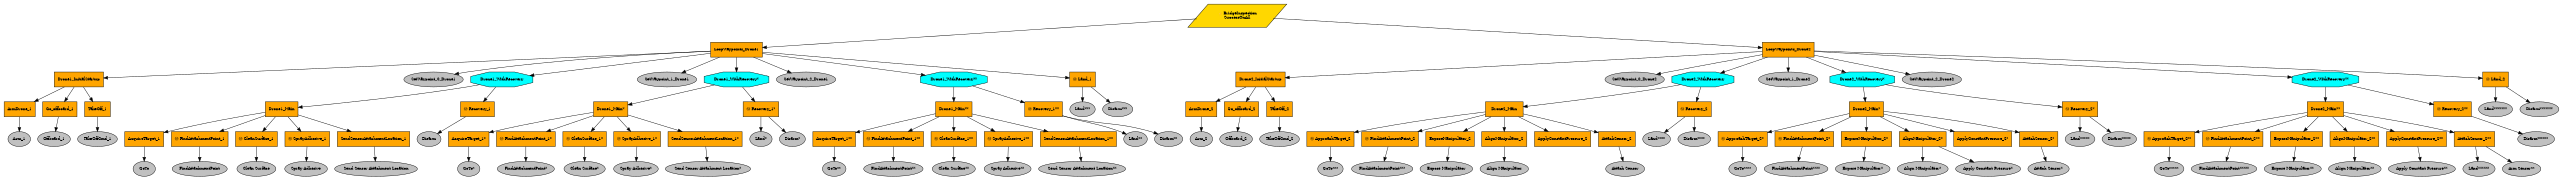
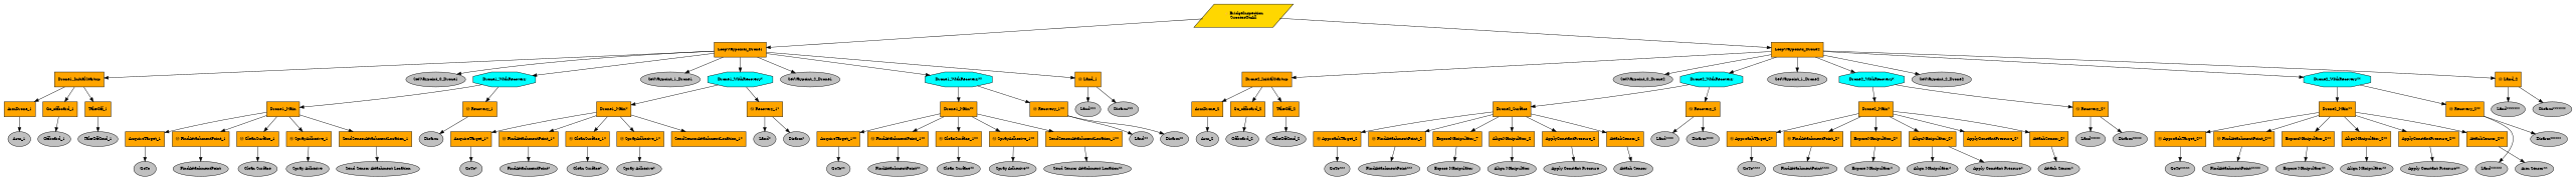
  digraph {
    fontname="times-roman"
    ordering=out
    node [fillcolor=gray fontcolor=black fontname="times-roman" fontsize=9 shape=ellipse style=filled]
    edge [fontname="times-roman"]
    n1 [fillcolor=gold label="⚡ BridgeInspection\nSuccessOnAll" shape=parallelogram]
    n2 [fillcolor=orange label=LoopWaypoints_Drone1 shape=box]
    n3 [fillcolor=orange label=LoopWaypoints_Drone2 shape=box]
    n4 [fillcolor=orange label=Drone1_InitialStartup shape=box]
    n5 [label=SetWaypoint_0_Drone1]
    n6 [fillcolor=cyan label=Drone1_WithRecovery shape=octagon]
    n7 [label=SetWaypoint_1_Drone1]
    n8 [fillcolor=cyan label="Drone1_WithRecovery*" shape=octagon]
    n9 [label=SetWaypoint_2_Drone1]
    n10 [fillcolor=cyan label="Drone1_WithRecovery**" shape=octagon]
    n11 [fillcolor=orange label="Ⓜ Land_1" shape=box]
    n12 [fillcolor=orange label=Drone2_InitialStartup shape=box]
    n13 [label=SetWaypoint_0_Drone2]
    n14 [fillcolor=cyan label=Drone2_WithRecovery shape=octagon]
    n15 [label=SetWaypoint_1_Drone2]
    n16 [fillcolor=cyan label="Drone2_WithRecovery*" shape=octagon]
    n17 [label=SetWaypoint_2_Drone2]
    n18 [fillcolor=cyan label="Drone2_WithRecovery**" shape=octagon]
    n19 [fillcolor=orange label="Ⓜ Land_2" shape=box]
    n20 [fillcolor=orange label=ArmDrone_1 shape=box]
    n21 [fillcolor=orange label=Go_offboard_1 shape=box]
    n22 [fillcolor=orange label=TakeOff_1 shape=box]
    n23 [fillcolor=orange label=Drone1_Main shape=box]
    n24 [fillcolor=orange label="Ⓜ Recovery_1" shape=box]
    n25 [fillcolor=orange label="Drone1_Main*" shape=box]
    n26 [fillcolor=orange label="Ⓜ Recovery_1*" shape=box]
    n27 [fillcolor=orange label="Drone1_Main**" shape=box]
    n28 [fillcolor=orange label="Ⓜ Recovery_1**" shape=box]
    n29 [label="Land***"]
    n30 [label="Disarm***"]
    n31 [label=Arm_1]
    n32 [label=Offboard_1]
    n33 [label=TakeOffCmd_1]
    n34 [fillcolor=orange label=AcquireTarget_1 shape=box]
    n35 [fillcolor=orange label="Ⓜ FindAttachmentPoint_1" shape=box]
    n36 [fillcolor=orange label="Ⓜ CleanSurface_1" shape=box]
    n37 [fillcolor=orange label="Ⓜ SprayAdhesive_1" shape=box]
    n38 [fillcolor=orange label=SendSensorAttachmentLocation_1 shape=box]
    n39 [label=Disarm]
    n40 [label=GoTo]
    n41 [label=FindAttachmentPoint]
    n42 [label="Clean Surface"]
    n43 [label="Spray Adhesive"]
    n44 [label="Send Sensor Attachment Location"]
    n45 [fillcolor=orange label="AcquireTarget_1*" shape=box]
    n46 [fillcolor=orange label="Ⓜ FindAttachmentPoint_1*" shape=box]
    n47 [fillcolor=orange label="Ⓜ CleanSurface_1*" shape=box]
    n48 [fillcolor=orange label="Ⓜ SprayAdhesive_1*" shape=box]
    n49 [fillcolor=orange label="SendSensorAttachmentLocation_1*" shape=box]
    n50 [label="Land*"]
    n51 [label="Disarm*"]
    n52 [label="GoTo*"]
    n53 [label="FindAttachmentPoint*"]
    n54 [label="Clean Surface*"]
    n55 [label="Spray Adhesive*"]
-   n56 [label="Send Sensor Attachment Location*"]
    n57 [fillcolor=orange label="AcquireTarget_1**" shape=box]
    n58 [fillcolor=orange label="Ⓜ FindAttachmentPoint_1**" shape=box]
    n59 [fillcolor=orange label="Ⓜ CleanSurface_1**" shape=box]
    n60 [fillcolor=orange label="Ⓜ SprayAdhesive_1**" shape=box]
    n61 [fillcolor=orange label="SendSensorAttachmentLocation_1**" shape=box]
    n62 [label="Land**"]
    n63 [label="Disarm**"]
    n64 [label="GoTo**"]
    n65 [label="FindAttachmentPoint**"]
    n66 [label="Clean Surface**"]
    n67 [label="Spray Adhesive**"]
    n68 [label="Send Sensor Attachment Location**"]
    n69 [fillcolor=orange label=ArmDrone_2 shape=box]
    n70 [fillcolor=orange label=Go_offboard_2 shape=box]
    n71 [fillcolor=orange label=TakeOff_2 shape=box]
-   n72 [fillcolor=orange label=Drone2_Main shape=box]
+   n72 [fillcolor=orange label=Drone2_Surface shape=box]
    n73 [fillcolor=orange label="Ⓜ Recovery_2" shape=box]
    n74 [fillcolor=orange label="Drone2_Main*" shape=box]
    n75 [fillcolor=orange label="Ⓜ Recovery_2*" shape=box]
    n76 [fillcolor=orange label="Drone2_Main**" shape=box]
    n77 [fillcolor=orange label="Ⓜ Recovery_2**" shape=box]
    n78 [label="Land*******"]
    n79 [label="Disarm*******"]
    n80 [label=Arm_2]
    n81 [label=Offboard_2]
    n82 [label=TakeOffCmd_2]
    n83 [fillcolor=orange label="Ⓜ ApproachTarget_2" shape=box]
    n84 [fillcolor=orange label="Ⓜ FindAttachmentPoint_2" shape=box]
-   n85 [fillcolor=orange label=ExposeManipulator_2 shape=box]
+   n85 [fillcolor=orange label=ExposeManipulator_7 shape=box]
    n86 [fillcolor=orange label=AlignManipulator_2 shape=box]
    n87 [fillcolor=orange label=ApplyConstantPressure_2 shape=box]
    n88 [fillcolor=orange label=AttachSensor_2 shape=box]
    n89 [label="Land****"]
    n90 [label="Disarm****"]
    n91 [label="GoTo***"]
    n92 [label="FindAttachmentPoint***"]
    n93 [label="Expose Manipulator"]
    n94 [label="Align Manipulator"]
+   n95 [label="Apply Constant Pressure"]
    n96 [label="Attach Sensor"]
    n97 [fillcolor=orange label="Ⓜ ApproachTarget_2*" shape=box]
    n98 [fillcolor=orange label="Ⓜ FindAttachmentPoint_2*" shape=box]
    n99 [fillcolor=orange label="ExposeManipulator_2*" shape=box]
    n100 [fillcolor=orange label="AlignManipulator_2*" shape=box]
    n101 [fillcolor=orange label="ApplyConstantPressure_2*" shape=box]
    n102 [fillcolor=orange label="AttachSensor_2*" shape=box]
    n103 [label="Land*****"]
    n104 [label="Disarm*****"]
    n105 [label="GoTo****"]
    n106 [label="FindAttachmentPoint****"]
    n107 [label="Expose Manipulator*"]
    n108 [label="Align Manipulator*"]
    n109 [label="Apply Constant Pressure*"]
    n110 [label="Attach Sensor*"]
    n111 [fillcolor=orange label="Ⓜ ApproachTarget_2**" shape=box]
    n112 [fillcolor=orange label="Ⓜ FindAttachmentPoint_2**" shape=box]
    n113 [fillcolor=orange label="ExposeManipulator_2**" shape=box]
    n114 [fillcolor=orange label="AlignManipulator_2**" shape=box]
    n115 [fillcolor=orange label="ApplyConstantPressure_2**" shape=box]
    n116 [fillcolor=orange label="AttachSensor_2**" shape=box]
    n117 [label="Land******"]
    n118 [label="Disarm******"]
    n119 [label="GoTo*****"]
    n120 [label="FindAttachmentPoint*****"]
    n121 [label="Expose Manipulator**"]
    n122 [label="Align Manipulator**"]
    n123 [label="Apply Constant Pressure**"]
    n124 [label="Arm Sensor**"]
    n1 -> n2
    n1 -> n3
    n2 -> n4
    n2 -> n5
    n2 -> n6
    n2 -> n7
    n2 -> n8
    n2 -> n9
    n2 -> n10
    n2 -> n11
    n3 -> n12
    n3 -> n13
    n3 -> n14
    n3 -> n15
    n3 -> n16
    n3 -> n17
    n3 -> n18
    n3 -> n19
    n4 -> n20
    n4 -> n21
    n4 -> n22
    n6 -> n23
    n6 -> n24
    n8 -> n25
    n8 -> n26
    n10 -> n27
    n10 -> n28
    n11 -> n29
    n11 -> n30
    n12 -> n69
    n12 -> n70
    n12 -> n71
    n14 -> n72
    n14 -> n73
    n16 -> n74
    n16 -> n75
    n18 -> n76
    n18 -> n77
    n19 -> n78
    n19 -> n79
    n20 -> n31
    n21 -> n32
    n22 -> n33
    n23 -> n34
    n23 -> n35
    n23 -> n36
    n23 -> n37
    n23 -> n38
    n24 -> n39
    n25 -> n45
    n25 -> n46
    n25 -> n47
    n25 -> n48
    n25 -> n49
    n26 -> n50
    n26 -> n51
    n27 -> n57
    n27 -> n58
    n27 -> n59
    n27 -> n60
    n27 -> n61
    n28 -> n62
    n28 -> n63
    n34 -> n40
    n35 -> n41
    n36 -> n42
    n37 -> n43
    n38 -> n44
    n45 -> n52
    n46 -> n53
    n47 -> n54
    n48 -> n55
-   n49 -> n56
    n57 -> n64
    n58 -> n65
    n59 -> n66
    n60 -> n67
    n61 -> n68
    n69 -> n80
    n70 -> n81
    n71 -> n82
    n72 -> n83
    n72 -> n84
    n72 -> n85
    n72 -> n86
    n72 -> n87
    n72 -> n88
    n73 -> n89
    n73 -> n90
    n74 -> n97
    n74 -> n98
    n74 -> n99
    n74 -> n100
    n74 -> n101
    n74 -> n102
    n75 -> n103
    n75 -> n104
    n76 -> n111
    n76 -> n112
    n76 -> n113
    n76 -> n114
    n76 -> n115
    n76 -> n116
-   n116 -> n117
+   n77 -> n117
    n77 -> n118
    n83 -> n91
    n84 -> n92
    n85 -> n93
    n86 -> n94
+   n87 -> n95
    n88 -> n96
    n97 -> n105
    n98 -> n106
    n99 -> n107
    n100 -> n108
    n100 -> n109
    n102 -> n110
    n111 -> n119
    n112 -> n120
    n113 -> n121
    n114 -> n122
    n115 -> n123
    n116 -> n124
  }
